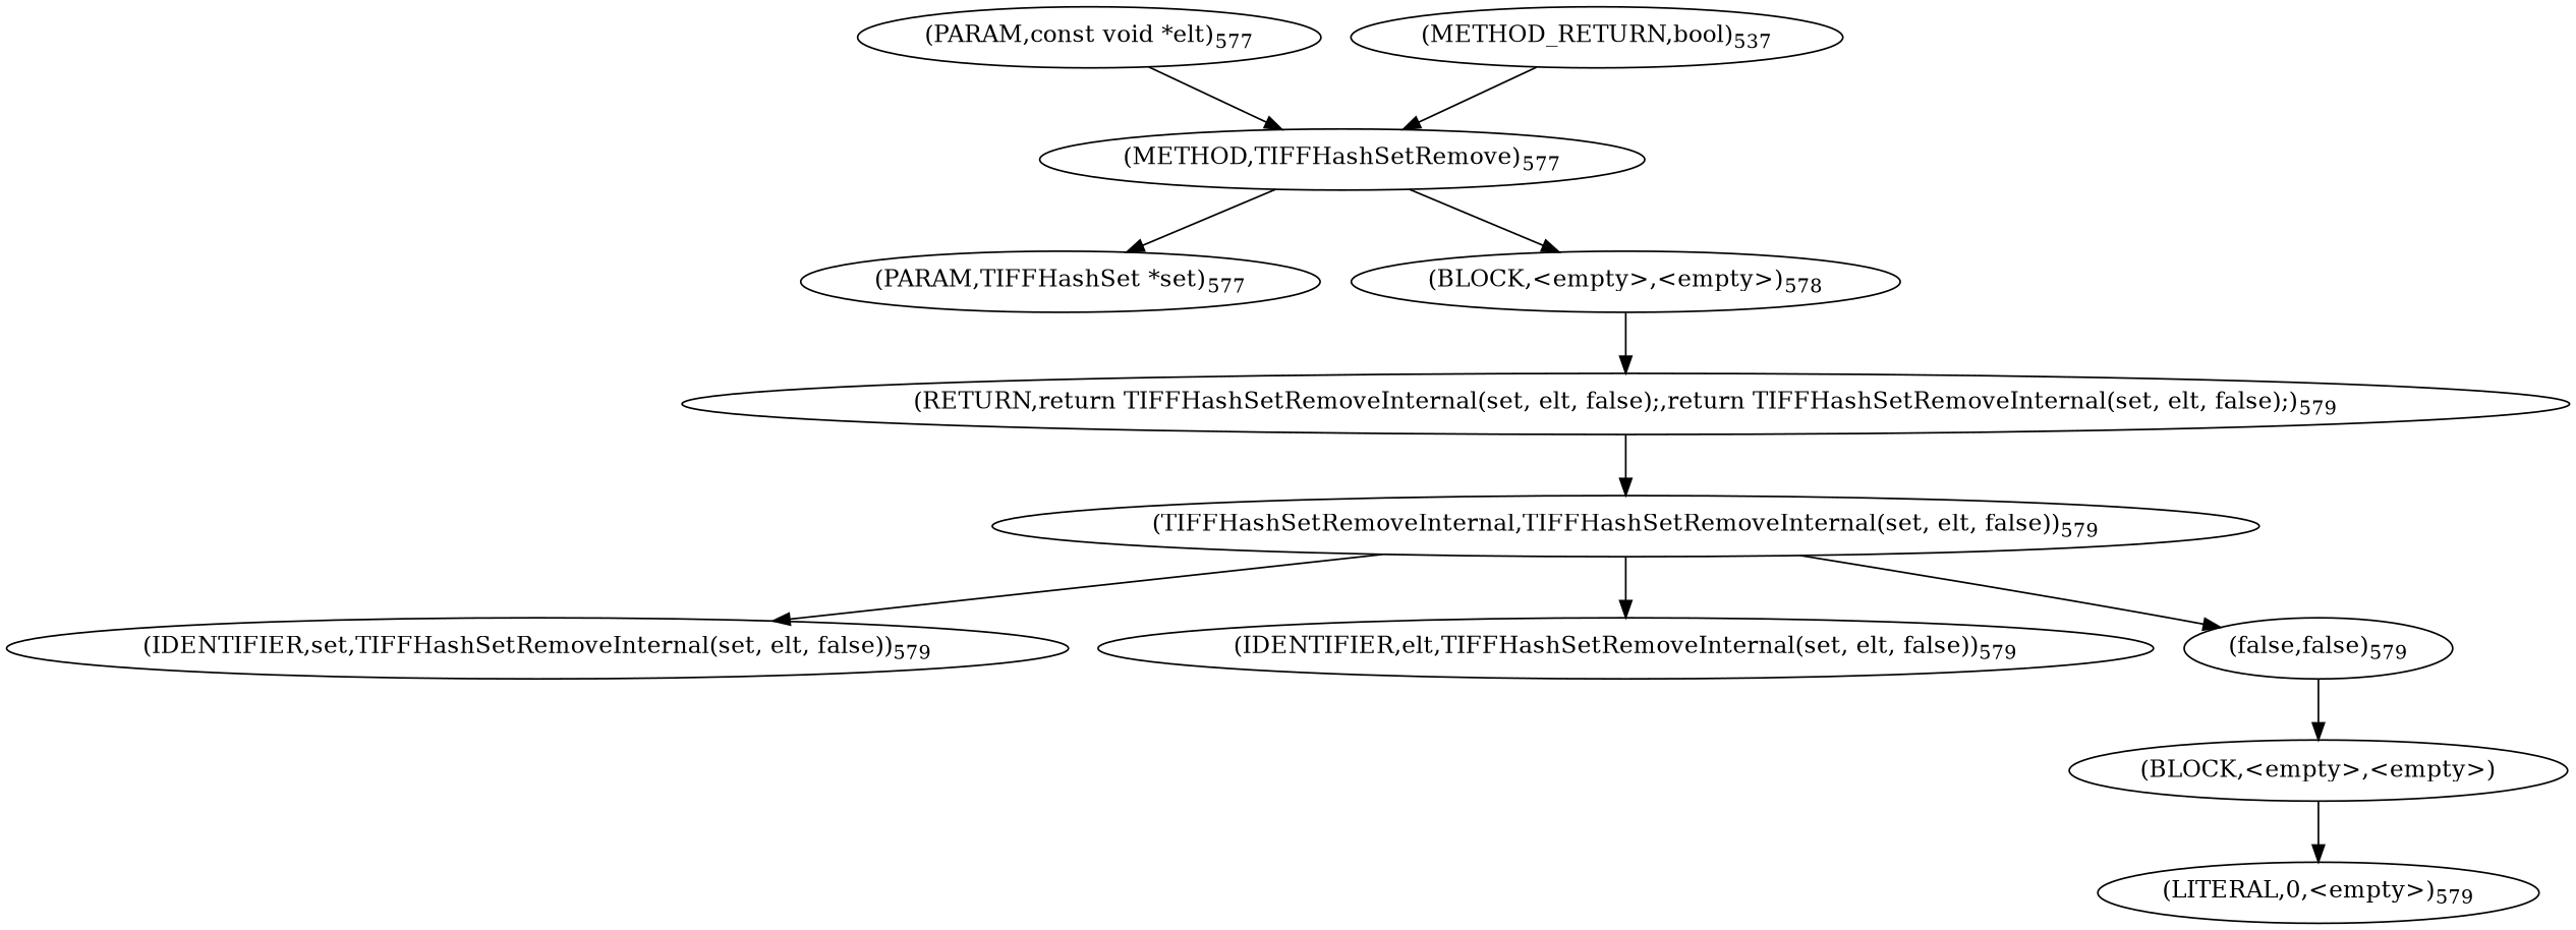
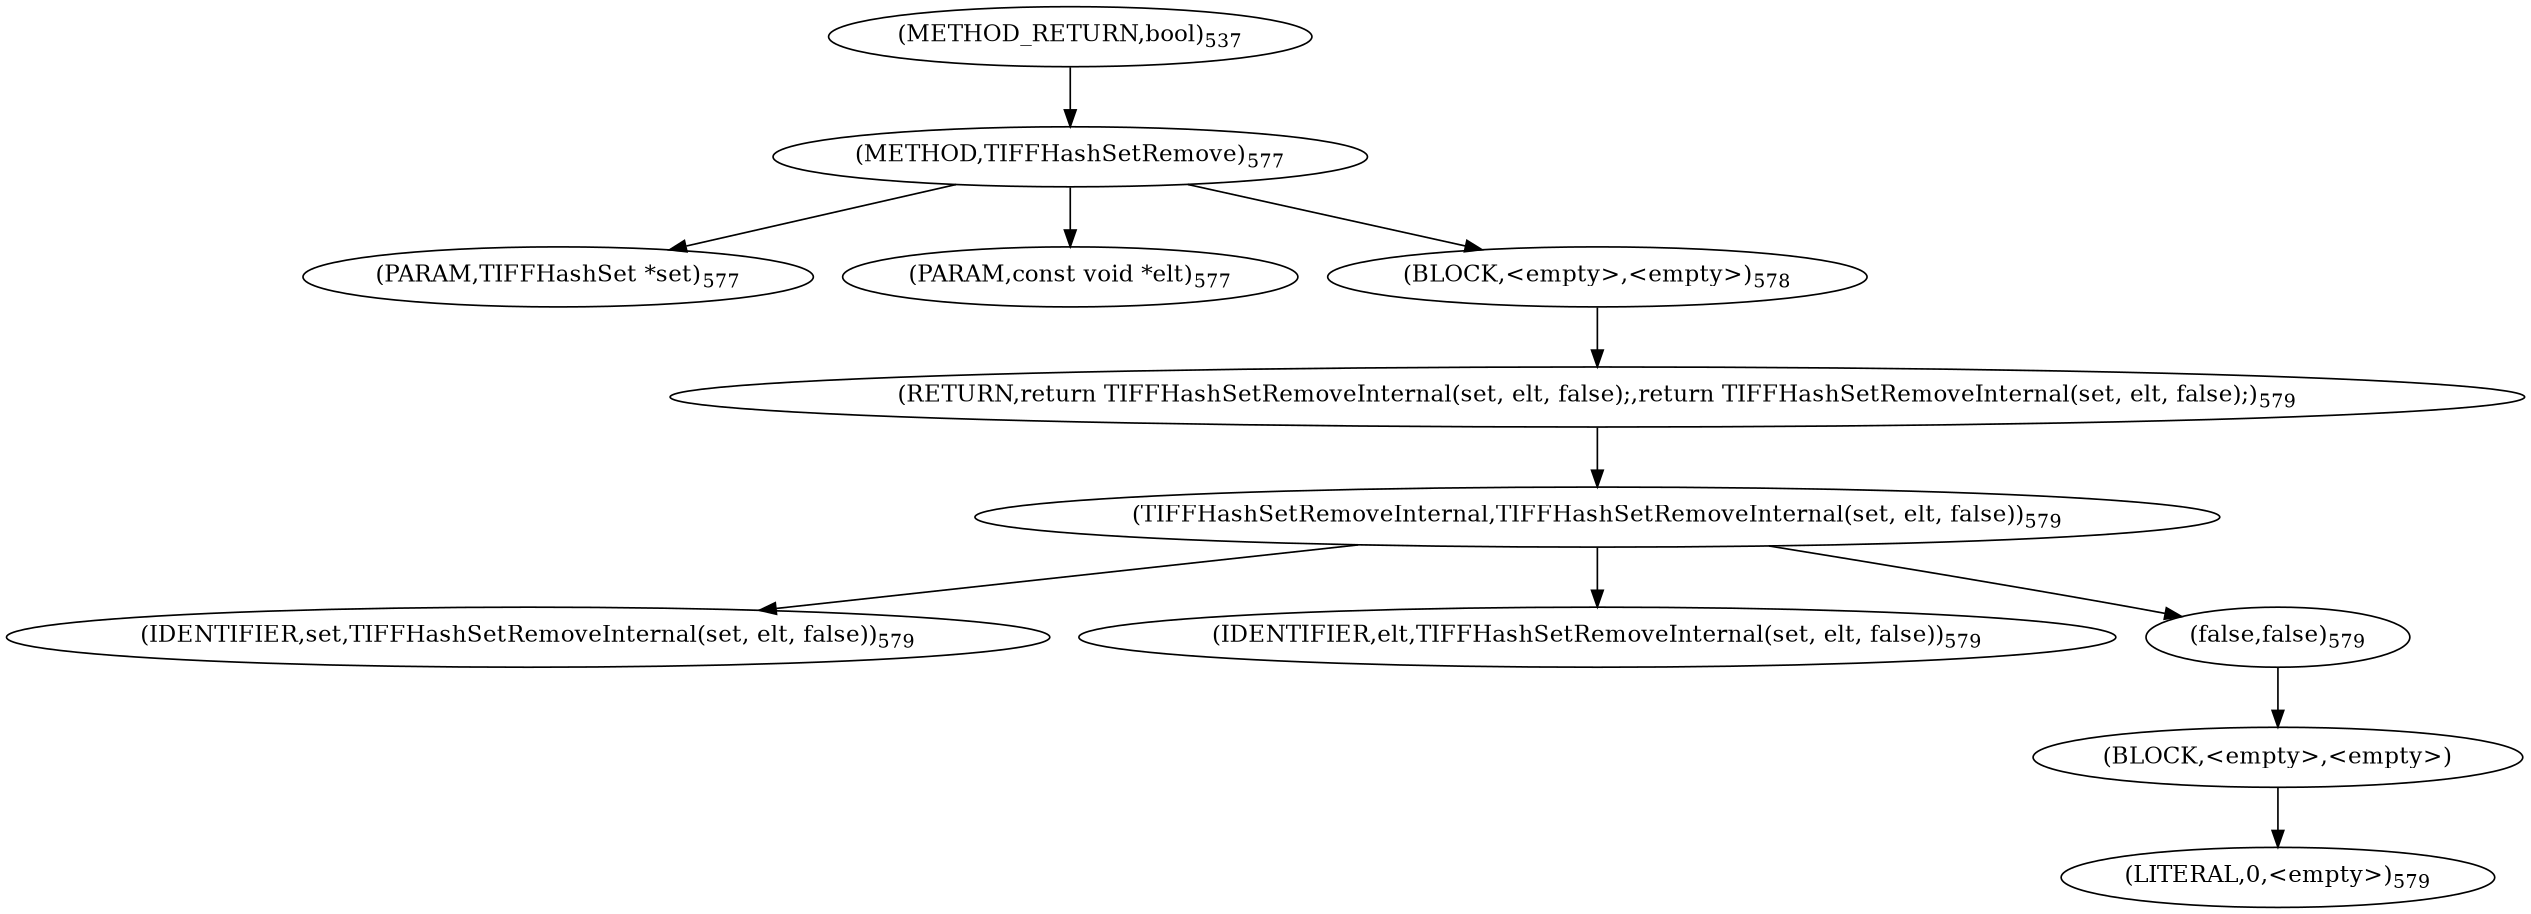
  digraph {
    n1 [label=<(METHOD,TIFFHashSetRemove)<SUB>577</SUB>>]
    n2 [label=<(PARAM,TIFFHashSet *set)<SUB>577</SUB>>]
    n3 [label=<(PARAM,const void *elt)<SUB>577</SUB>>]
    n4 [label=<(BLOCK,&lt;empty&gt;,&lt;empty&gt;)<SUB>578</SUB>>]
    n5 [label=<(RETURN,return TIFFHashSetRemoveInternal(set, elt, false);,return TIFFHashSetRemoveInternal(set, elt, false);)<SUB>579</SUB>>]
    n6 [label=<(METHOD_RETURN,bool)<SUB>537</SUB>>]
    n7 [label=<(TIFFHashSetRemoveInternal,TIFFHashSetRemoveInternal(set, elt, false))<SUB>579</SUB>>]
    n8 [label=<(IDENTIFIER,set,TIFFHashSetRemoveInternal(set, elt, false))<SUB>579</SUB>>]
    n9 [label=<(IDENTIFIER,elt,TIFFHashSetRemoveInternal(set, elt, false))<SUB>579</SUB>>]
    n10 [label=<(false,false)<SUB>579</SUB>>]
    n11 [label=<(BLOCK,&lt;empty&gt;,&lt;empty&gt;)>]
    n12 [label=<(LITERAL,0,&lt;empty&gt;)<SUB>579</SUB>>]
    n1 -> n2
-   n3 -> n1
+   n1 -> n3
    n1 -> n4
    n4 -> n5
    n5 -> n7
    n6 -> n1
    n7 -> n8
    n7 -> n9
    n7 -> n10
    n10 -> n11
    n11 -> n12
  }
